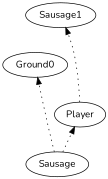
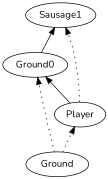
  digraph {
    fontname=Nunito
    rankdir=BT
    node [fontname=Nunito]
    edge [fontname=Nunito style=dotted]
-   Ground [label=Sausage]
+   Ground
    Player
    n3 [label=Ground0]
    Sausage1
    Ground -> Player
    Ground -> n3
+   Player -> n3 [style=""]
    Player -> Sausage1
+   n3 -> Sausage1 [style=""]
  }
